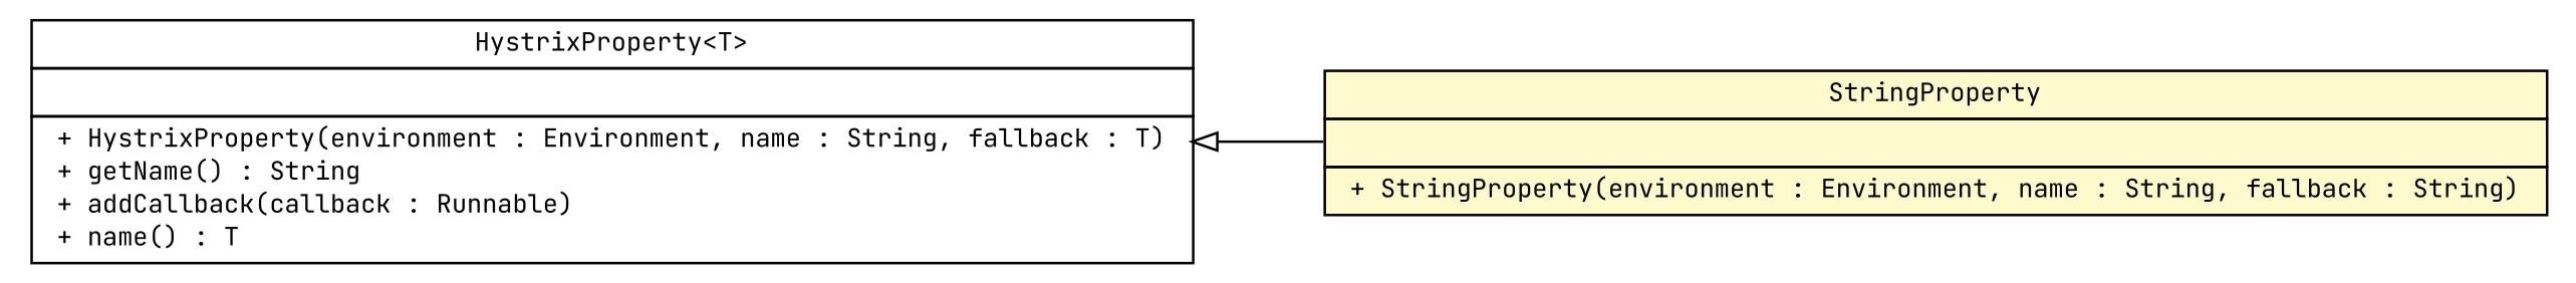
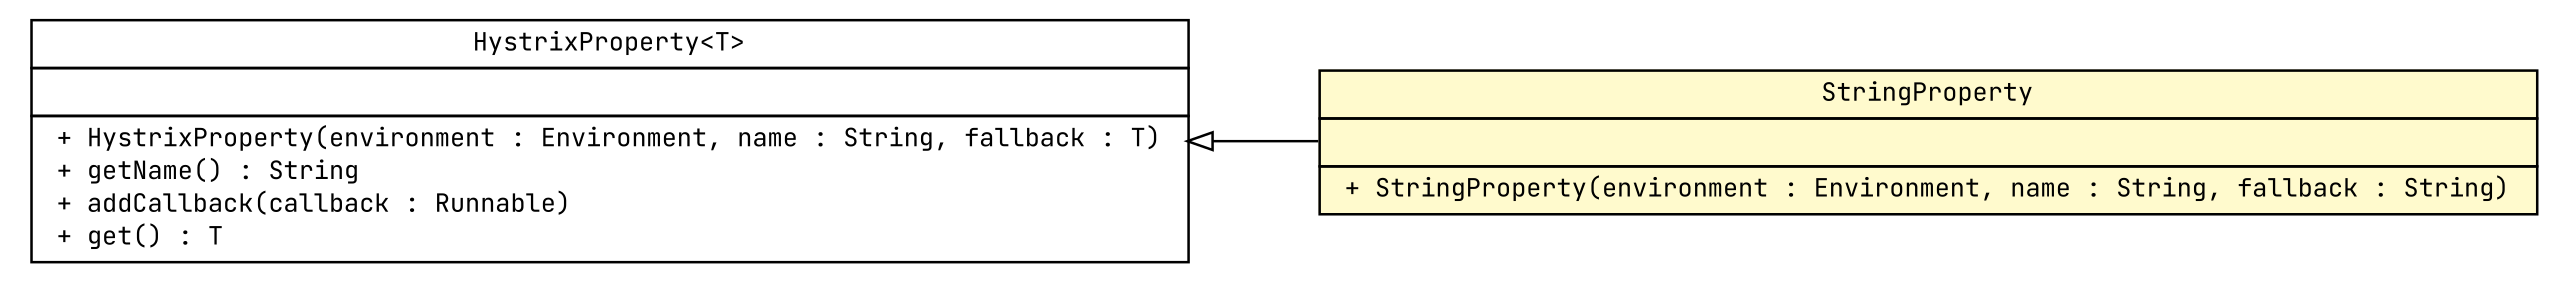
  digraph {
    nodesep=0.25
    ranksep=0.5
    rankdir=LR
    fontname="JetBrains Mono"
    node [fontcolor=black fontname="JetBrains Mono" fontsize=10.0 shape=plaintext]
-   n1 [label=<<table title="cn.home1.oss.lib.hystrix.config.HystrixProperty" border="0" cellborder="1" cellspacing="0" cellpadding="2" port="p" href="./HystrixProperty.html"> 		<tr><td><table border="0" cellspacing="0" cellpadding="1"> <tr><td align="center" balign="center"> HystrixProperty&lt;T&gt; </td></tr> 		</table></td></tr> 		<tr><td><table border="0" cellspacing="0" cellpadding="1"> <tr><td align="left" balign="left">  </td></tr> 		</table></td></tr> 		<tr><td><table border="0" cellspacing="0" cellpadding="1"> <tr><td align="left" balign="left"> + HystrixProperty(environment : Environment, name : String, fallback : T) </td></tr> <tr><td align="left" balign="left"> + getName() : String </td></tr> <tr><td align="left" balign="left"> + addCallback(callback : Runnable) </td></tr> <tr><td align="left" balign="left"> + name() : T </td></tr> 		</table></td></tr> 		</table>>]
+   n1 [label=<<table title="cn.home1.oss.lib.hystrix.config.HystrixProperty" border="0" cellborder="1" cellspacing="0" cellpadding="2" port="p" href="./HystrixProperty.html"> 		<tr><td><table border="0" cellspacing="0" cellpadding="1"> <tr><td align="center" balign="center"> HystrixProperty&lt;T&gt; </td></tr> 		</table></td></tr> 		<tr><td><table border="0" cellspacing="0" cellpadding="1"> <tr><td align="left" balign="left">  </td></tr> 		</table></td></tr> 		<tr><td><table border="0" cellspacing="0" cellpadding="1"> <tr><td align="left" balign="left"> + HystrixProperty(environment : Environment, name : String, fallback : T) </td></tr> <tr><td align="left" balign="left"> + getName() : String </td></tr> <tr><td align="left" balign="left"> + addCallback(callback : Runnable) </td></tr> <tr><td align="left" balign="left"> + get() : T </td></tr> 		</table></td></tr> 		</table>>]
    n2 [label=<<table title="cn.home1.oss.lib.hystrix.config.HystrixProperty.StringProperty" border="0" cellborder="1" cellspacing="0" cellpadding="2" port="p" bgcolor="lemonChiffon" href="./HystrixProperty.StringProperty.html"> 		<tr><td><table border="0" cellspacing="0" cellpadding="1"> <tr><td align="center" balign="center"> StringProperty </td></tr> 		</table></td></tr> 		<tr><td><table border="0" cellspacing="0" cellpadding="1"> <tr><td align="left" balign="left">  </td></tr> 		</table></td></tr> 		<tr><td><table border="0" cellspacing="0" cellpadding="1"> <tr><td align="left" balign="left"> + StringProperty(environment : Environment, name : String, fallback : String) </td></tr> 		</table></td></tr> 		</table>>]
    n1 -> n2 [arrowtail=empty dir=back fontname="JetBrains Mono" fontsize=10 headport=p labelfontname=Helvetica labelfontsize=10 tailport=p]
  }
